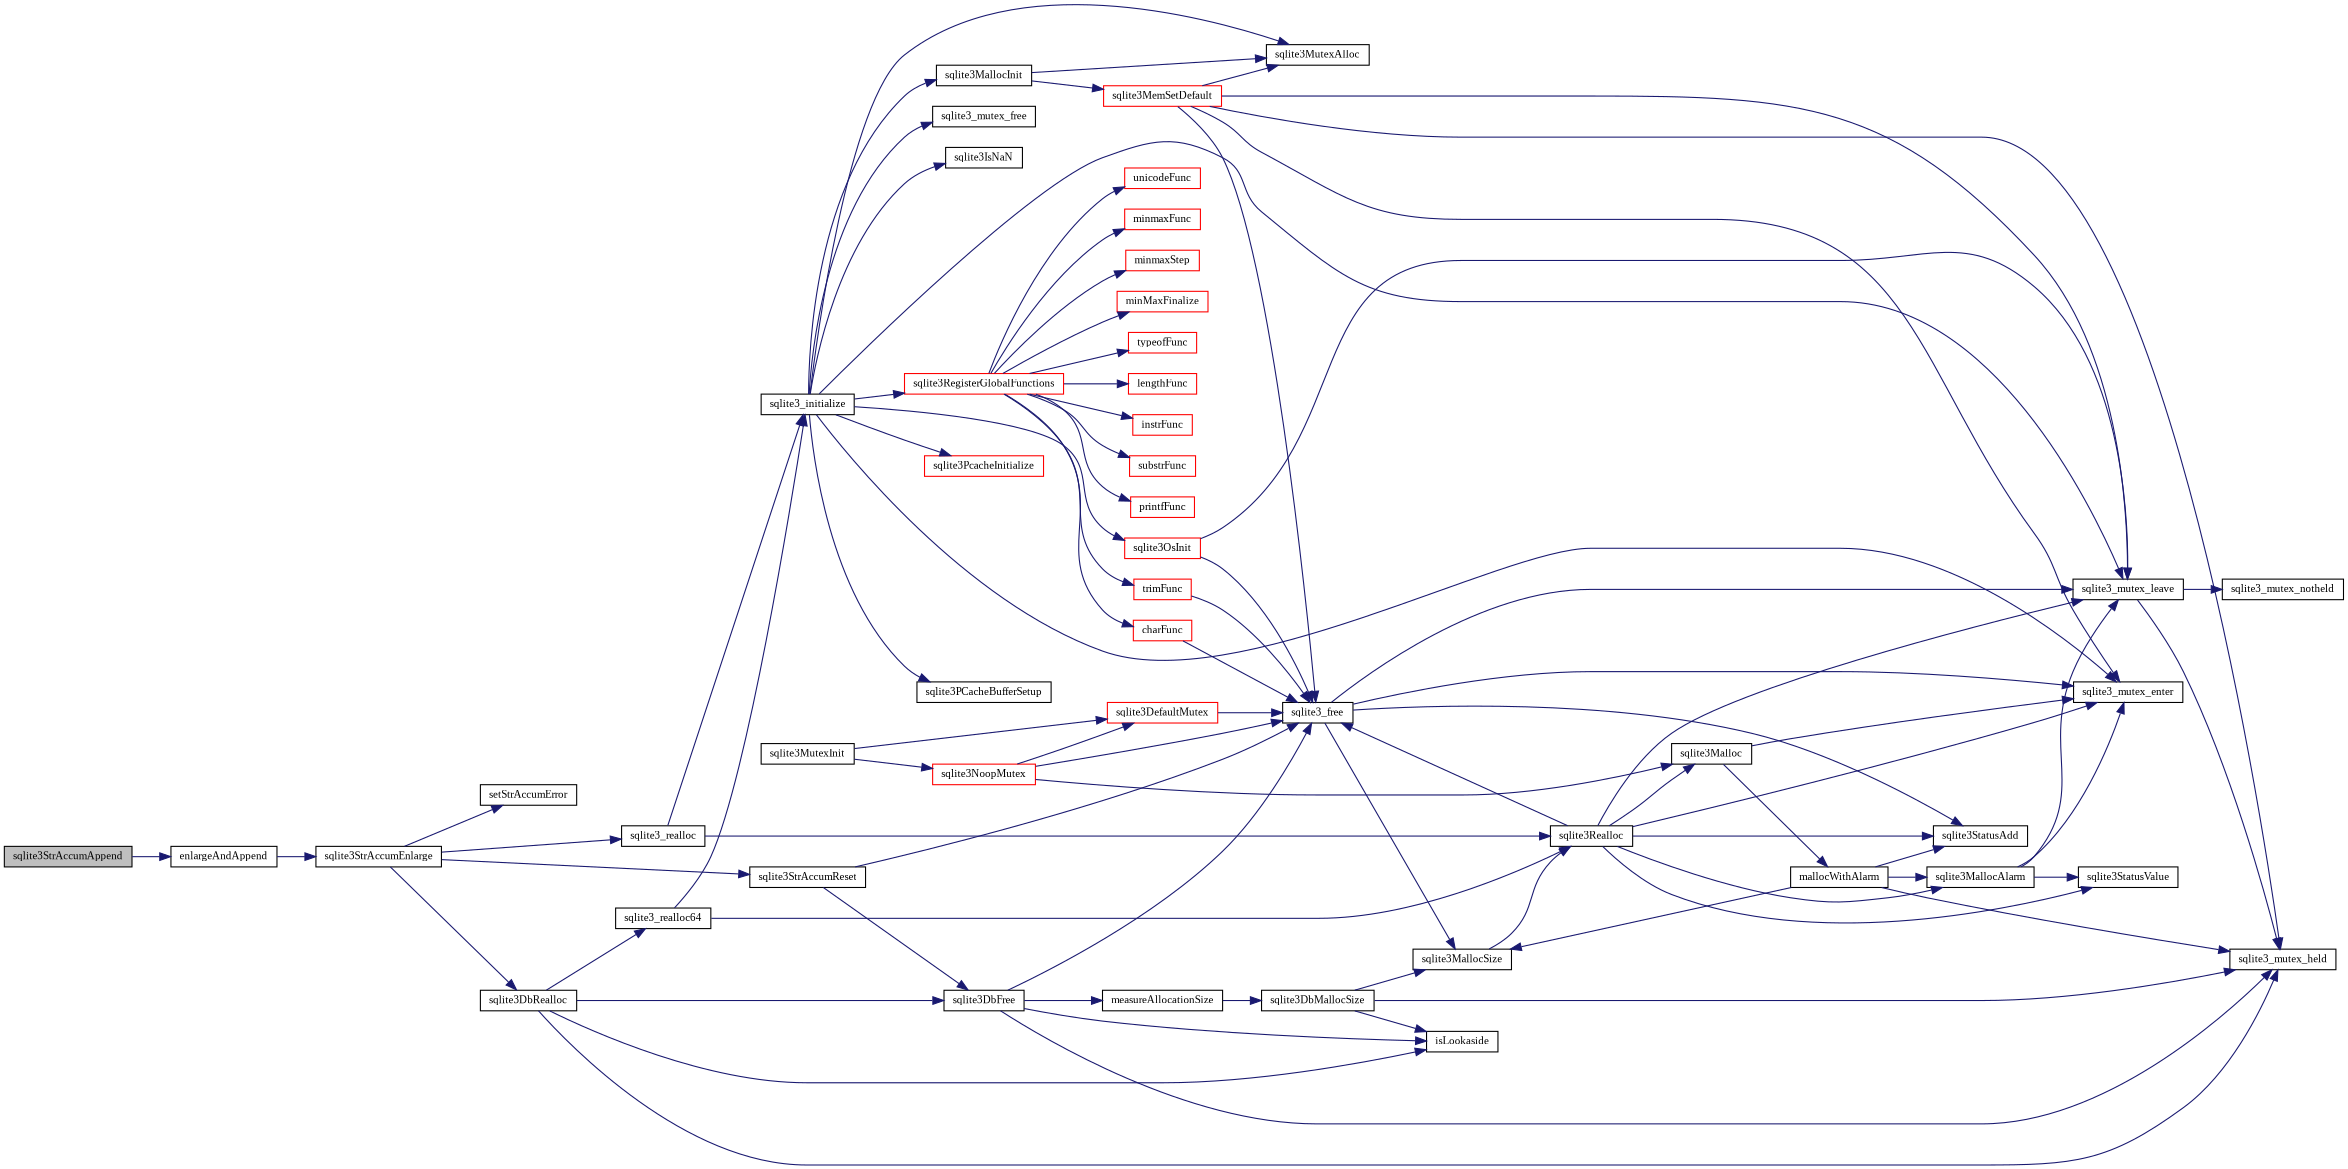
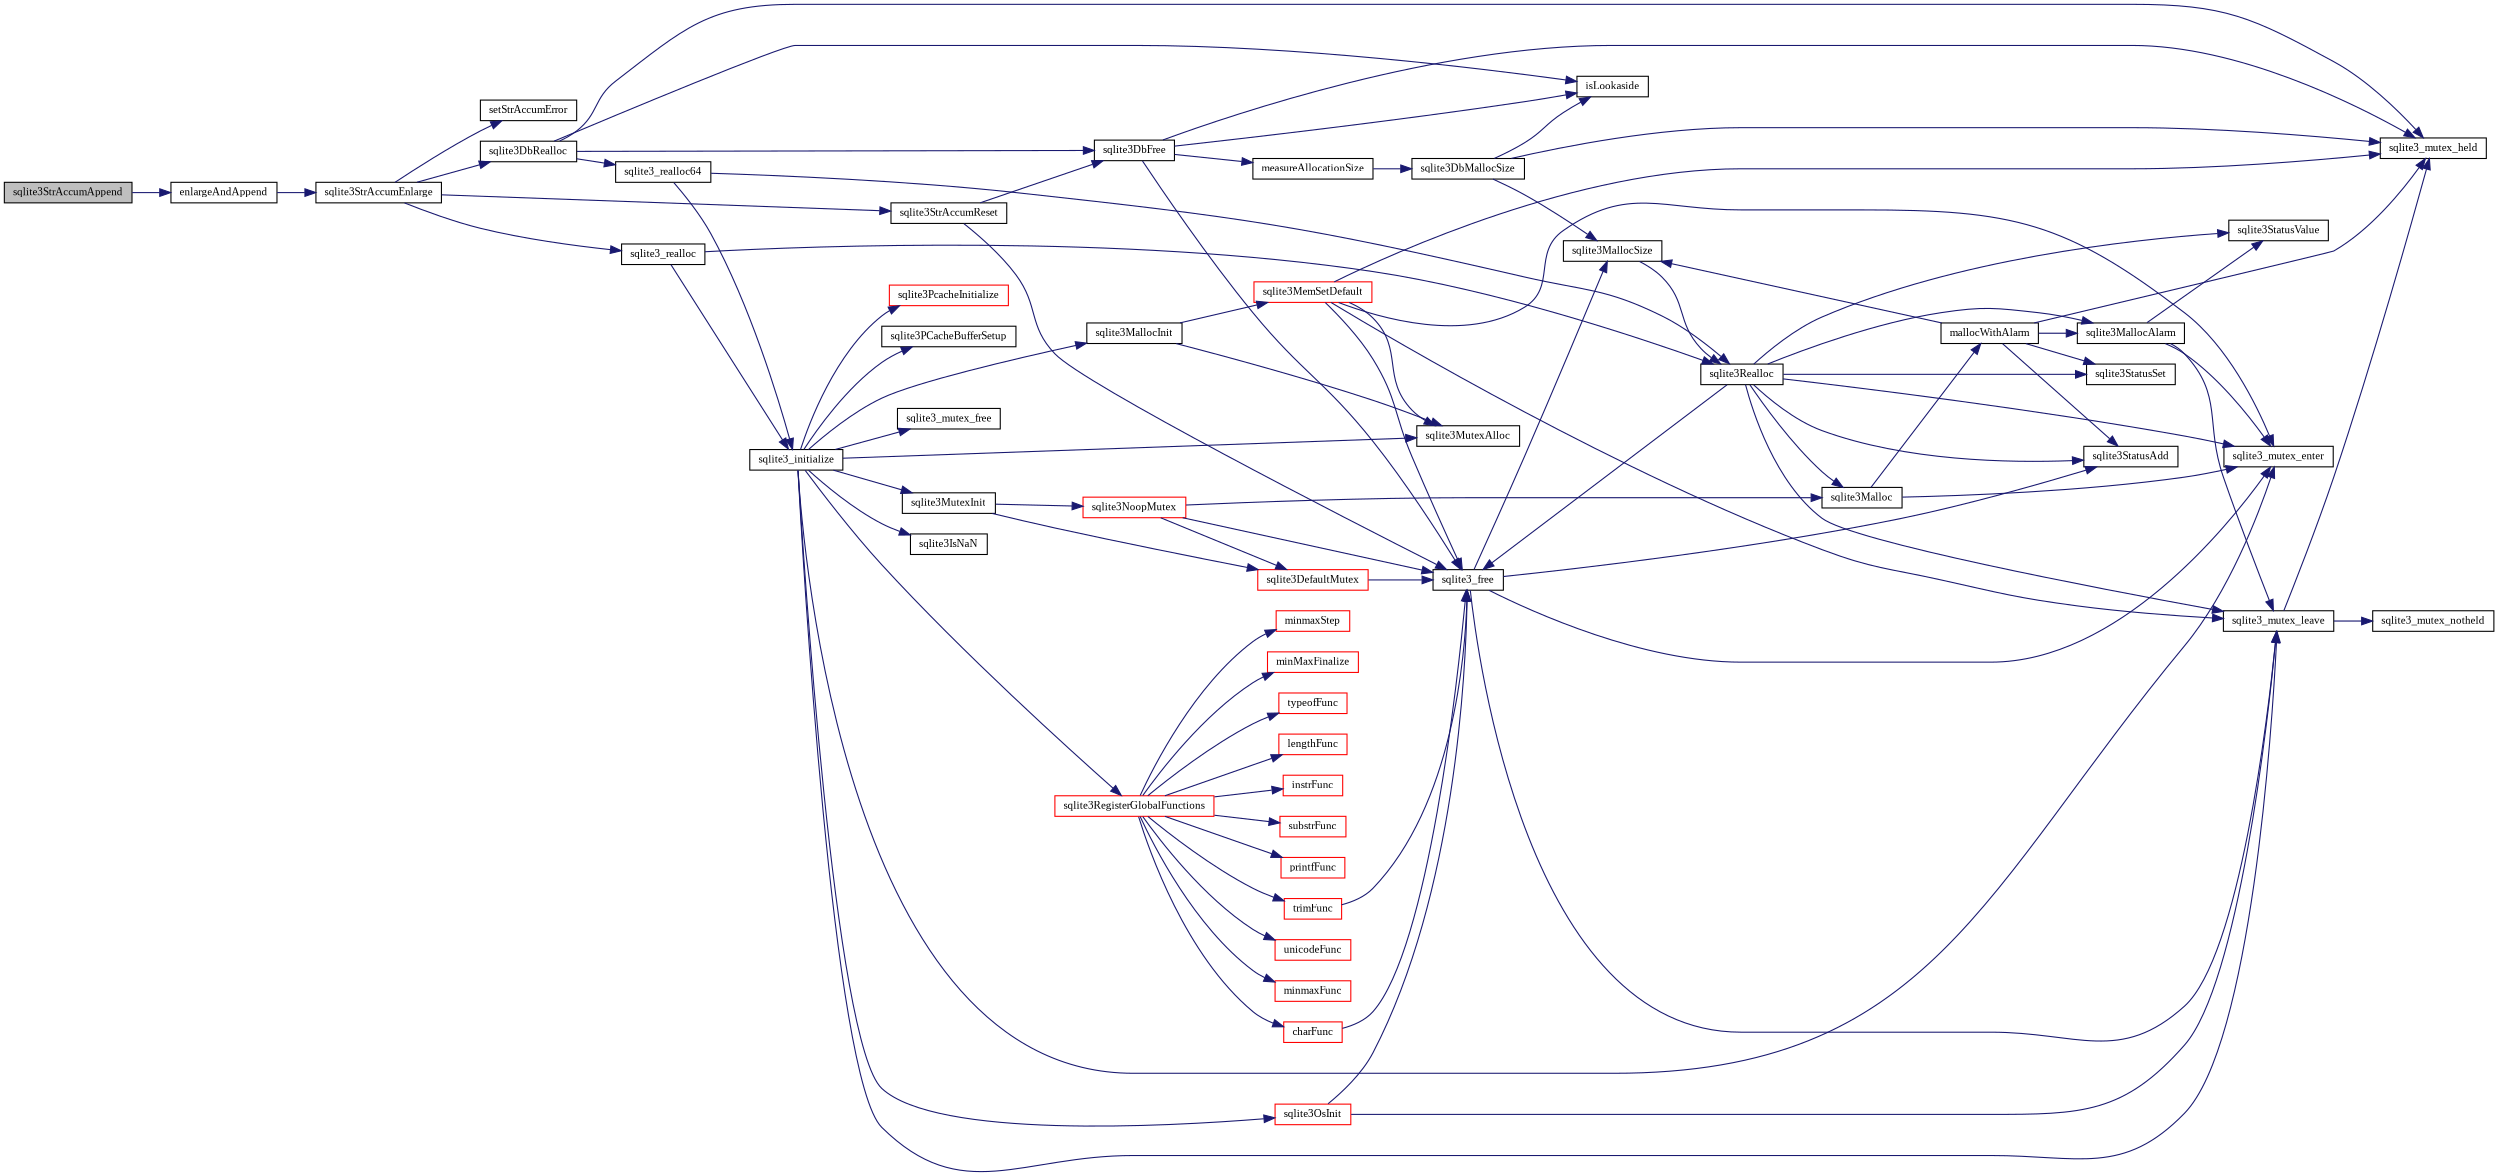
  digraph {
    fontname="Liberation Serif"
    rankdir=LR
    node [color=black fillcolor=white fontname="Liberation Serif" fontsize=10 shape=record style=filled]
    edge [color=midnightblue fontname="Liberation Serif" fontsize=10 labelfontname=FreeSans labelfontsize=10 style=solid]
    n1 [fillcolor=grey75 fontcolor=black height=0.2 label=sqlite3StrAccumAppend width=0.4]
    n2 [height=0.2 label=enlargeAndAppend width=0.4]
    n3 [height=0.2 label=sqlite3StrAccumEnlarge width=0.4]
    n4 [height=0.2 label=setStrAccumError width=0.4]
    n5 [height=0.2 label=sqlite3StrAccumReset width=0.4]
    n6 [height=0.2 label=sqlite3DbRealloc width=0.4]
    n7 [height=0.2 label=sqlite3_realloc width=0.4]
    n8 [height=0.2 label=sqlite3DbFree width=0.4]
    n9 [height=0.2 label=sqlite3_free width=0.4]
    n10 [height=0.2 label=sqlite3_mutex_held width=0.4]
    n11 [height=0.2 label=isLookaside width=0.4]
    n12 [height=0.2 label=sqlite3_realloc64 width=0.4]
    n13 [height=0.2 label=sqlite3_initialize width=0.4]
    n14 [height=0.2 label=sqlite3Realloc width=0.4]
    n15 [height=0.2 label=measureAllocationSize width=0.4]
    n16 [height=0.2 label=sqlite3MallocSize width=0.4]
    n17 [height=0.2 label=sqlite3_mutex_enter width=0.4]
    n18 [height=0.2 label=sqlite3StatusAdd width=0.4]
    n19 [height=0.2 label=sqlite3_mutex_leave width=0.4]
    n20 [height=0.2 label=sqlite3DbMallocSize width=0.4]
    n21 [height=0.2 label=sqlite3_mutex_notheld width=0.4]
    n22 [height=0.2 label=sqlite3Malloc width=0.4]
    n23 [height=0.2 label=mallocWithAlarm width=0.4]
+   n24 [height=0.2 label=sqlite3StatusSet width=0.4]
    n25 [height=0.2 label=sqlite3MallocAlarm width=0.4]
    n26 [height=0.2 label=sqlite3StatusValue width=0.4]
    n27 [height=0.2 label=sqlite3MutexInit width=0.4]
    n28 [height=0.2 label=sqlite3MutexAlloc width=0.4]
    n29 [height=0.2 label=sqlite3MallocInit width=0.4]
    n30 [color=red height=0.2 label=sqlite3RegisterGlobalFunctions width=0.4]
    n31 [color=red height=0.2 label=sqlite3PcacheInitialize width=0.4]
    n32 [color=red height=0.2 label=sqlite3OsInit width=0.4]
    n33 [height=0.2 label=sqlite3PCacheBufferSetup width=0.4]
    n34 [height=0.2 label=sqlite3_mutex_free width=0.4]
    n35 [height=0.2 label=sqlite3IsNaN width=0.4]
    n36 [color=red height=0.2 label=sqlite3DefaultMutex width=0.4]
    n37 [color=red height=0.2 label=sqlite3NoopMutex width=0.4]
    n38 [color=red height=0.2 label=sqlite3MemSetDefault width=0.4]
    n39 [color=red height=0.2 label=trimFunc width=0.4]
    n40 [color=red height=0.2 label=minmaxFunc width=0.4]
    n41 [color=red height=0.2 label=minmaxStep width=0.4]
    n42 [color=red height=0.2 label=minMaxFinalize width=0.4]
    n43 [color=red height=0.2 label=typeofFunc width=0.4]
    n44 [color=red height=0.2 label=lengthFunc width=0.4]
    n45 [color=red height=0.2 label=instrFunc width=0.4]
    n46 [color=red height=0.2 label=substrFunc width=0.4]
    n47 [color=red height=0.2 label=printfFunc width=0.4]
    n48 [color=red height=0.2 label=unicodeFunc width=0.4]
    n49 [color=red height=0.2 label=charFunc width=0.4]
    n1 -> n2
    n2 -> n3
    n3 -> n4
    n3 -> n5
    n3 -> n6
    n3 -> n7
    n5 -> n8
    n5 -> n9
    n6 -> n8
    n6 -> n10
    n6 -> n11
    n6 -> n12
    n7 -> n13
    n7 -> n14
    n8 -> n9
    n8 -> n10
    n8 -> n11
    n8 -> n15
    n9 -> n16
    n9 -> n17
    n9 -> n18
    n9 -> n19
    n12 -> n13
    n12 -> n14
    n13 -> n17
    n13 -> n19
+   n13 -> n27
    n13 -> n28
    n13 -> n29
    n13 -> n30
    n13 -> n31
    n13 -> n32
    n13 -> n33
    n13 -> n34
    n13 -> n35
    n14 -> n9
    n14 -> n17
    n14 -> n18
    n14 -> n19
    n14 -> n22
+   n14 -> n24
    n14 -> n25
    n14 -> n26
    n15 -> n20
    n16 -> n14
    n19 -> n10
    n19 -> n21
    n20 -> n10
    n20 -> n11
    n20 -> n16
    n22 -> n17
    n22 -> n23
    n23 -> n10
    n23 -> n16
    n23 -> n18
+   n23 -> n24
    n23 -> n25
    n25 -> n17
    n25 -> n19
    n25 -> n26
    n27 -> n36
    n27 -> n37
    n29 -> n28
    n29 -> n38
    n30 -> n39
    n30 -> n40
    n30 -> n41
    n30 -> n42
    n30 -> n43
    n30 -> n44
    n30 -> n45
    n30 -> n46
    n30 -> n47
    n30 -> n48
    n30 -> n49
    n32 -> n9
    n32 -> n19
    n36 -> n9
    n37 -> n9
    n37 -> n22
    n37 -> n36
    n38 -> n9
    n38 -> n10
    n38 -> n17
    n38 -> n19
    n38 -> n28
    n39 -> n9
    n49 -> n9
  }
